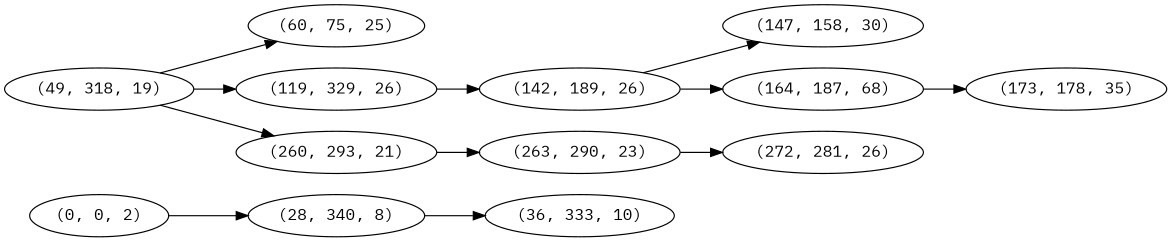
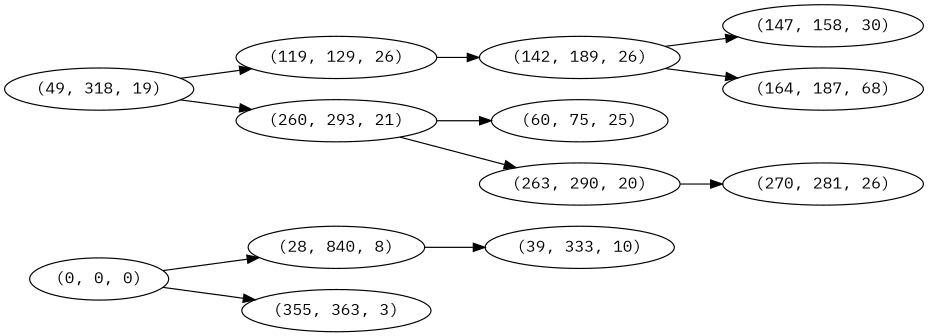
  digraph {
    fontname="IBM Plex Mono"
    rankdir=LR
    node [fontname="IBM Plex Mono"]
    edge [fontname="IBM Plex Mono"]
-   "(0, 0, 0)" [label="(0, 0, 2)"]
-   "(28, 340, 8)"
-   "(36, 333, 10)"
+   "(0, 0, 0)"
+   "(28, 340, 8)" [label="(28, 840, 8)"]
+   "(355, 363, 3)"
+   "(36, 333, 10)" [label="(39, 333, 10)"]
    "(49, 318, 19)"
    "(60, 75, 25)"
-   "(119, 129, 26)" [label="(119, 329, 26)"]
+   "(119, 129, 26)"
    "(260, 293, 21)"
    "(142, 189, 26)"
    "(147, 158, 30)"
    n11 [label="(164, 187, 68)"]
-   "(263, 290, 23)"
-   "(173, 178, 35)"
-   "(272, 281, 26)"
+   "(263, 290, 23)" [label="(263, 290, 20)"]
+   "(272, 281, 26)" [label="(270, 281, 26)"]
    "(0, 0, 0)" -> "(28, 340, 8)"
+   "(0, 0, 0)" -> "(355, 363, 3)"
    "(28, 340, 8)" -> "(36, 333, 10)"
-   "(49, 318, 19)" -> "(60, 75, 25)"
+   "(260, 293, 21)" -> "(60, 75, 25)"
    "(49, 318, 19)" -> "(119, 129, 26)"
    "(49, 318, 19)" -> "(260, 293, 21)"
    "(119, 129, 26)" -> "(142, 189, 26)"
    "(260, 293, 21)" -> "(263, 290, 23)"
    "(142, 189, 26)" -> "(147, 158, 30)"
    "(142, 189, 26)" -> n11
-   n11 -> "(173, 178, 35)"
    "(263, 290, 23)" -> "(272, 281, 26)"
  }
